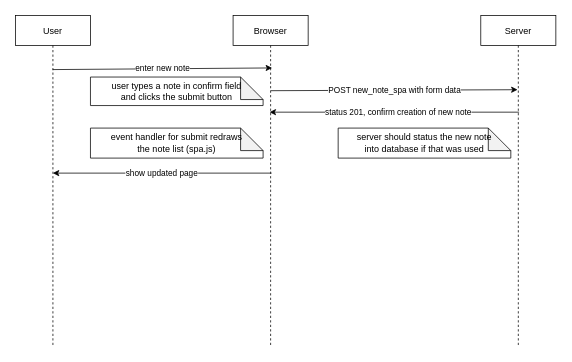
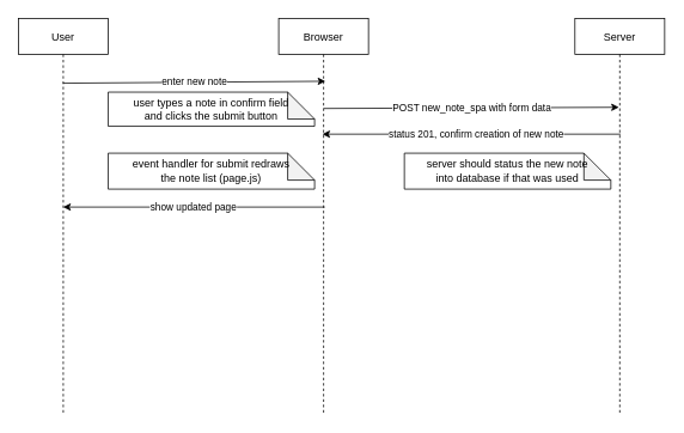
  <mxCell id="0" />
  <mxCell id="1" parent="0" />
  <mxCell id="2" value="User" style="shape=umlLifeline;perimeter=lifelinePerimeter;container=1;collapsible=0;recursiveResize=0;rounded=0;shadow=0;strokeWidth=1;" parent="1" vertex="1"><mxGeometry x="20" y="20" width="100" height="440" as="geometry" /></mxCell>
  <mxCell id="3" value="Browser" style="shape=umlLifeline;perimeter=lifelinePerimeter;container=1;collapsible=0;recursiveResize=0;rounded=0;shadow=0;strokeWidth=1;" parent="1" vertex="1"><mxGeometry x="310" y="20" width="100" height="440" as="geometry" /></mxCell>
  <mxCell id="4" value="Server" style="shape=umlLifeline;perimeter=lifelinePerimeter;container=1;collapsible=0;recursiveResize=0;rounded=0;shadow=0;strokeWidth=1;" parent="1" vertex="1"><mxGeometry x="640" y="20" width="100" height="440" as="geometry" /></mxCell>
  <mxCell id="5" value="user types a note in confirm field&lt;br&gt;and clicks the submit button" style="shape=note;whiteSpace=wrap;html=1;backgroundOutline=1;darkOpacity=0.05;" parent="1" vertex="1"><mxGeometry x="120" y="102" width="230" height="38" as="geometry" /></mxCell>
- <mxCell id="6" value="event handler for submit redraws&lt;br&gt;the note list (spa.js)" style="shape=note;whiteSpace=wrap;html=1;backgroundOutline=1;darkOpacity=0.05;" parent="1" vertex="1"><mxGeometry x="120" y="170" width="230" height="40" as="geometry" /></mxCell>
+ <mxCell id="6" value="event handler for submit redraws&lt;br&gt;the note list (page.js)" style="shape=note;whiteSpace=wrap;html=1;backgroundOutline=1;darkOpacity=0.05;" parent="1" vertex="1"><mxGeometry x="120" y="170" width="230" height="40" as="geometry" /></mxCell>
  <mxCell id="7" value="enter new note " style="endArrow=classic;html=1;exitX=0.496;exitY=0.182;exitDx=0;exitDy=0;exitPerimeter=0;entryX=0.52;entryY=0.177;entryDx=0;entryDy=0;entryPerimeter=0;" parent="1" edge="1"><mxGeometry width="50" height="50" relative="1" as="geometry"><mxPoint x="69.6" y="92.08" as="sourcePoint" /><mxPoint x="362" y="89.88" as="targetPoint" /></mxGeometry></mxCell>
  <mxCell id="8" value="show updated page" style="endArrow=classic;html=1;exitX=0.513;exitY=0.77;exitDx=0;exitDy=0;exitPerimeter=0;" parent="1" edge="1"><mxGeometry width="50" height="50" relative="1" as="geometry"><mxPoint x="361.3" y="230" as="sourcePoint" /><mxPoint x="69.81" y="230" as="targetPoint" /></mxGeometry></mxCell>
  <mxCell id="9" value="POST new_note_spa with form data" style="endArrow=classic;html=1;exitX=0.5;exitY=0.23;exitDx=0;exitDy=0;exitPerimeter=0;entryX=0.49;entryY=0.227;entryDx=0;entryDy=0;entryPerimeter=0;" parent="1" edge="1"><mxGeometry width="50" height="50" relative="1" as="geometry"><mxPoint x="360" y="120.2" as="sourcePoint" /><mxPoint x="689" y="118.88" as="targetPoint" /></mxGeometry></mxCell>
  <mxCell id="10" value="status 201, confirm creation of new note" style="endArrow=classic;html=1;exitX=0.51;exitY=0.295;exitDx=0;exitDy=0;exitPerimeter=0;entryX=0.486;entryY=0.295;entryDx=0;entryDy=0;entryPerimeter=0;" parent="1" edge="1"><mxGeometry x="-0.03" width="50" height="50" relative="1" as="geometry"><mxPoint x="691" y="148.8" as="sourcePoint" /><mxPoint x="358.6" y="148.8" as="targetPoint" /><mxPoint as="offset" /></mxGeometry></mxCell>
  <mxCell id="11" value="server should status the new note&lt;br&gt;into database if that was used" style="shape=note;whiteSpace=wrap;html=1;backgroundOutline=1;darkOpacity=0.05;" vertex="1" parent="1"><mxGeometry x="450" y="170" width="230" height="40" as="geometry" /></mxCell>
